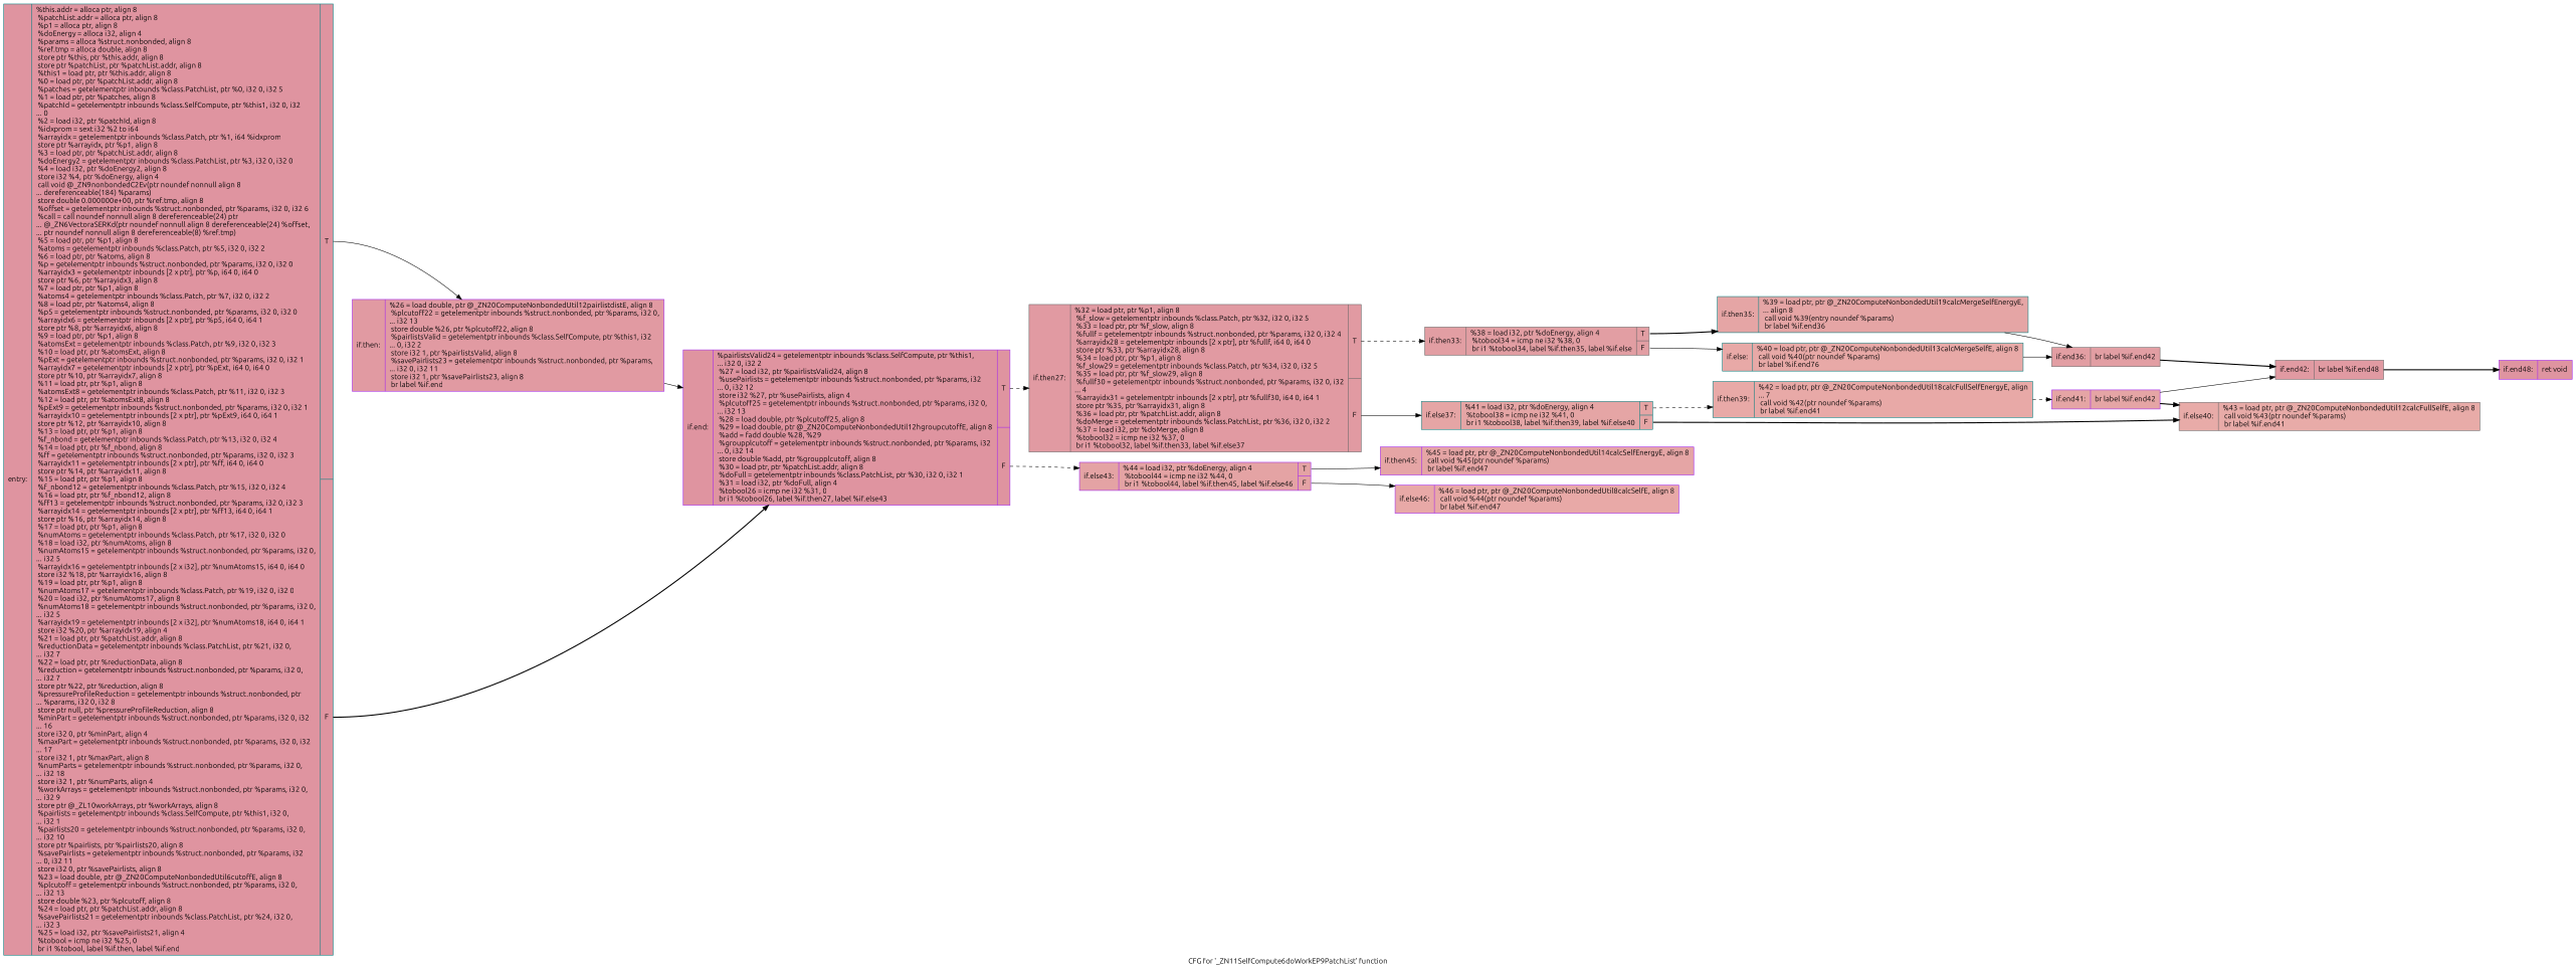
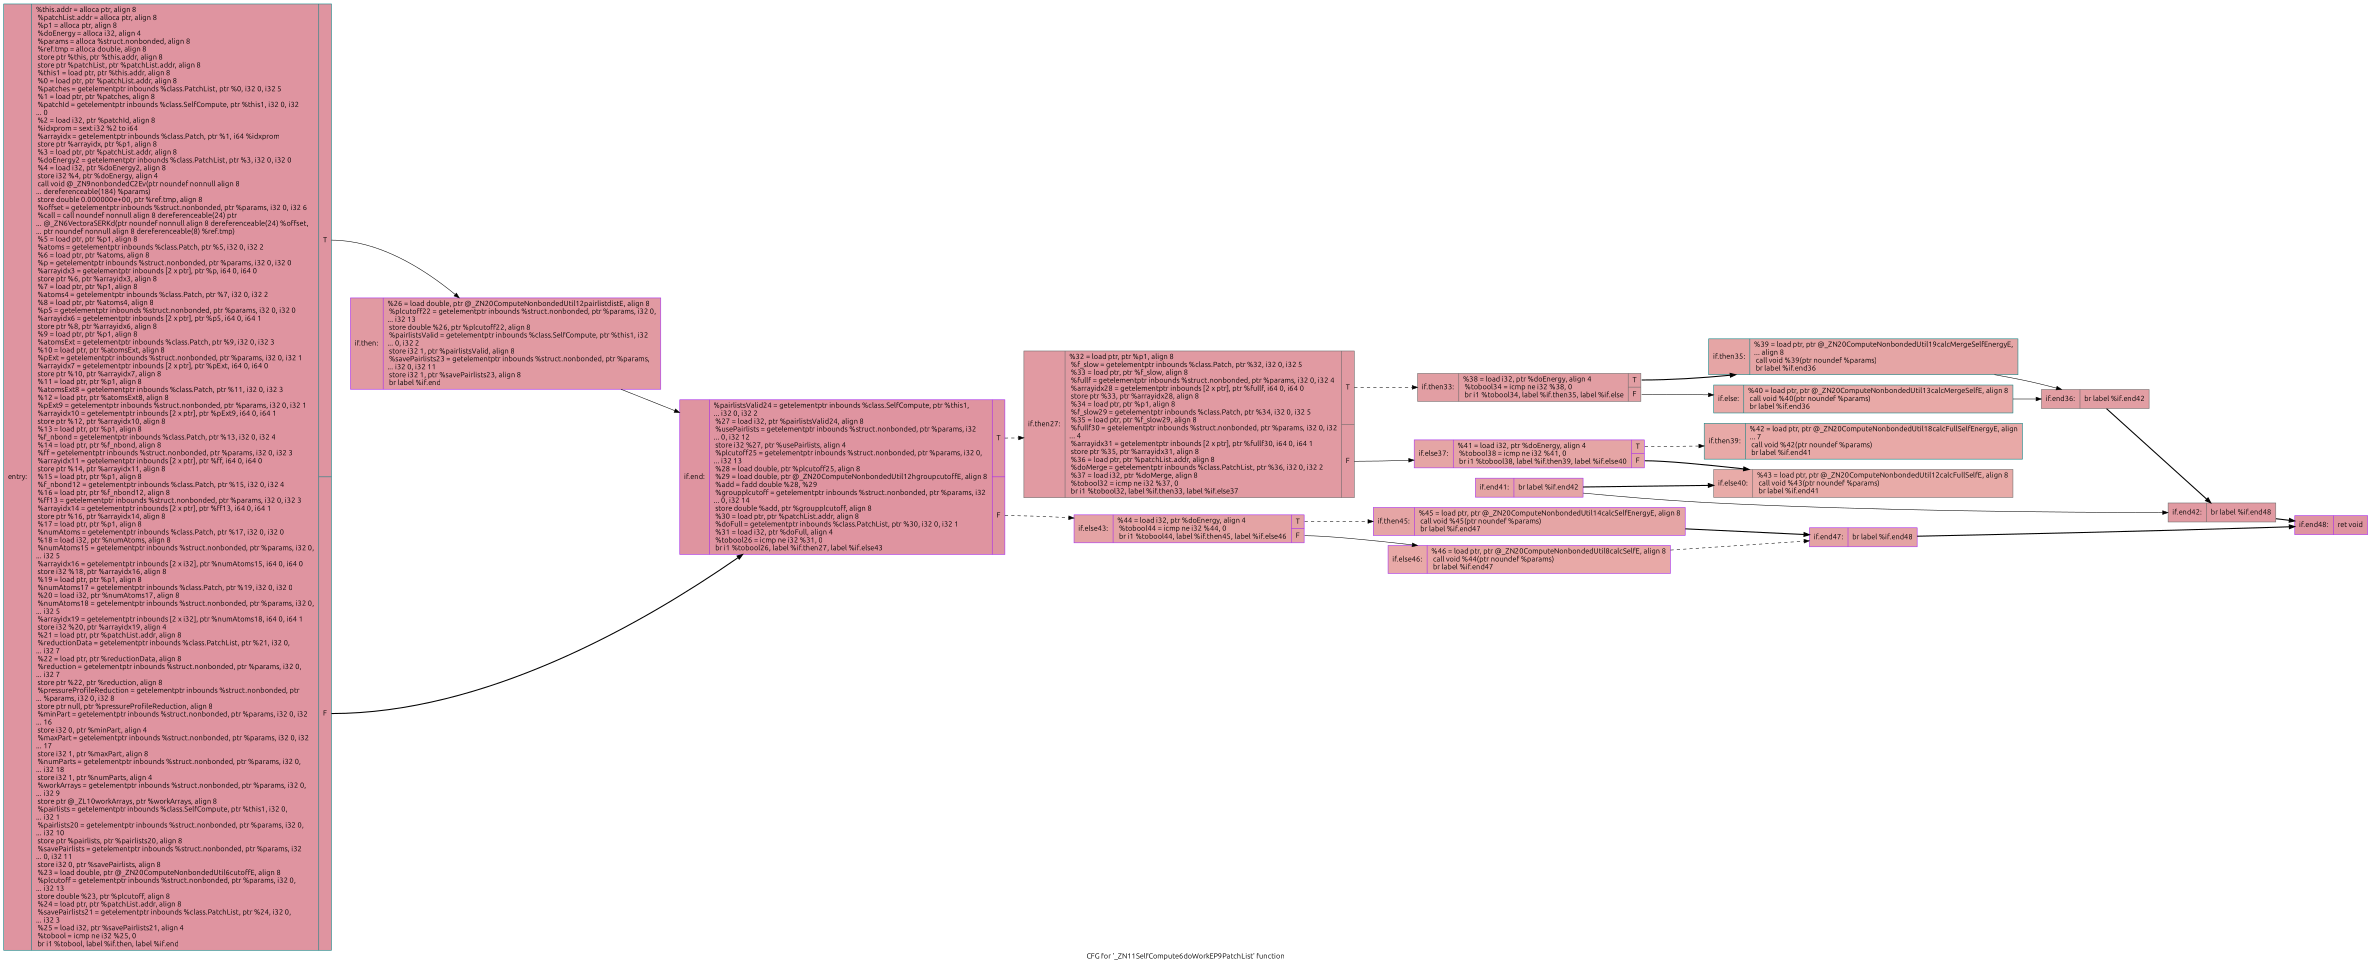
  digraph {
    fontname=Ubuntu
    label="CFG for '_ZN11SelfCompute6doWorkEP9PatchList' function"
    rankdir=LR
    node [color=purple fillcolor="#c5333470" fontname=Ubuntu shape=record style=filled]
    edge [fontname=Ubuntu style=solid]
    n1 [color=teal fillcolor="#b70d2870" label="{entry:\l|  %this.addr = alloca ptr, align 8\l  %patchList.addr = alloca ptr, align 8\l  %p1 = alloca ptr, align 8\l  %doEnergy = alloca i32, align 4\l  %params = alloca %struct.nonbonded, align 8\l  %ref.tmp = alloca double, align 8\l  store ptr %this, ptr %this.addr, align 8\l  store ptr %patchList, ptr %patchList.addr, align 8\l  %this1 = load ptr, ptr %this.addr, align 8\l  %0 = load ptr, ptr %patchList.addr, align 8\l  %patches = getelementptr inbounds %class.PatchList, ptr %0, i32 0, i32 5\l  %1 = load ptr, ptr %patches, align 8\l  %patchId = getelementptr inbounds %class.SelfCompute, ptr %this1, i32 0, i32\l... 0\l  %2 = load i32, ptr %patchId, align 8\l  %idxprom = sext i32 %2 to i64\l  %arrayidx = getelementptr inbounds %class.Patch, ptr %1, i64 %idxprom\l  store ptr %arrayidx, ptr %p1, align 8\l  %3 = load ptr, ptr %patchList.addr, align 8\l  %doEnergy2 = getelementptr inbounds %class.PatchList, ptr %3, i32 0, i32 0\l  %4 = load i32, ptr %doEnergy2, align 8\l  store i32 %4, ptr %doEnergy, align 4\l  call void @_ZN9nonbondedC2Ev(ptr noundef nonnull align 8\l... dereferenceable(184) %params)\l  store double 0.000000e+00, ptr %ref.tmp, align 8\l  %offset = getelementptr inbounds %struct.nonbonded, ptr %params, i32 0, i32 6\l  %call = call noundef nonnull align 8 dereferenceable(24) ptr\l... @_ZN6VectoraSERKd(ptr noundef nonnull align 8 dereferenceable(24) %offset,\l... ptr noundef nonnull align 8 dereferenceable(8) %ref.tmp)\l  %5 = load ptr, ptr %p1, align 8\l  %atoms = getelementptr inbounds %class.Patch, ptr %5, i32 0, i32 2\l  %6 = load ptr, ptr %atoms, align 8\l  %p = getelementptr inbounds %struct.nonbonded, ptr %params, i32 0, i32 0\l  %arrayidx3 = getelementptr inbounds [2 x ptr], ptr %p, i64 0, i64 0\l  store ptr %6, ptr %arrayidx3, align 8\l  %7 = load ptr, ptr %p1, align 8\l  %atoms4 = getelementptr inbounds %class.Patch, ptr %7, i32 0, i32 2\l  %8 = load ptr, ptr %atoms4, align 8\l  %p5 = getelementptr inbounds %struct.nonbonded, ptr %params, i32 0, i32 0\l  %arrayidx6 = getelementptr inbounds [2 x ptr], ptr %p5, i64 0, i64 1\l  store ptr %8, ptr %arrayidx6, align 8\l  %9 = load ptr, ptr %p1, align 8\l  %atomsExt = getelementptr inbounds %class.Patch, ptr %9, i32 0, i32 3\l  %10 = load ptr, ptr %atomsExt, align 8\l  %pExt = getelementptr inbounds %struct.nonbonded, ptr %params, i32 0, i32 1\l  %arrayidx7 = getelementptr inbounds [2 x ptr], ptr %pExt, i64 0, i64 0\l  store ptr %10, ptr %arrayidx7, align 8\l  %11 = load ptr, ptr %p1, align 8\l  %atomsExt8 = getelementptr inbounds %class.Patch, ptr %11, i32 0, i32 3\l  %12 = load ptr, ptr %atomsExt8, align 8\l  %pExt9 = getelementptr inbounds %struct.nonbonded, ptr %params, i32 0, i32 1\l  %arrayidx10 = getelementptr inbounds [2 x ptr], ptr %pExt9, i64 0, i64 1\l  store ptr %12, ptr %arrayidx10, align 8\l  %13 = load ptr, ptr %p1, align 8\l  %f_nbond = getelementptr inbounds %class.Patch, ptr %13, i32 0, i32 4\l  %14 = load ptr, ptr %f_nbond, align 8\l  %ff = getelementptr inbounds %struct.nonbonded, ptr %params, i32 0, i32 3\l  %arrayidx11 = getelementptr inbounds [2 x ptr], ptr %ff, i64 0, i64 0\l  store ptr %14, ptr %arrayidx11, align 8\l  %15 = load ptr, ptr %p1, align 8\l  %f_nbond12 = getelementptr inbounds %class.Patch, ptr %15, i32 0, i32 4\l  %16 = load ptr, ptr %f_nbond12, align 8\l  %ff13 = getelementptr inbounds %struct.nonbonded, ptr %params, i32 0, i32 3\l  %arrayidx14 = getelementptr inbounds [2 x ptr], ptr %ff13, i64 0, i64 1\l  store ptr %16, ptr %arrayidx14, align 8\l  %17 = load ptr, ptr %p1, align 8\l  %numAtoms = getelementptr inbounds %class.Patch, ptr %17, i32 0, i32 0\l  %18 = load i32, ptr %numAtoms, align 8\l  %numAtoms15 = getelementptr inbounds %struct.nonbonded, ptr %params, i32 0,\l... i32 5\l  %arrayidx16 = getelementptr inbounds [2 x i32], ptr %numAtoms15, i64 0, i64 0\l  store i32 %18, ptr %arrayidx16, align 8\l  %19 = load ptr, ptr %p1, align 8\l  %numAtoms17 = getelementptr inbounds %class.Patch, ptr %19, i32 0, i32 0\l  %20 = load i32, ptr %numAtoms17, align 8\l  %numAtoms18 = getelementptr inbounds %struct.nonbonded, ptr %params, i32 0,\l... i32 5\l  %arrayidx19 = getelementptr inbounds [2 x i32], ptr %numAtoms18, i64 0, i64 1\l  store i32 %20, ptr %arrayidx19, align 4\l  %21 = load ptr, ptr %patchList.addr, align 8\l  %reductionData = getelementptr inbounds %class.PatchList, ptr %21, i32 0,\l... i32 7\l  %22 = load ptr, ptr %reductionData, align 8\l  %reduction = getelementptr inbounds %struct.nonbonded, ptr %params, i32 0,\l... i32 7\l  store ptr %22, ptr %reduction, align 8\l  %pressureProfileReduction = getelementptr inbounds %struct.nonbonded, ptr\l... %params, i32 0, i32 8\l  store ptr null, ptr %pressureProfileReduction, align 8\l  %minPart = getelementptr inbounds %struct.nonbonded, ptr %params, i32 0, i32\l... 16\l  store i32 0, ptr %minPart, align 4\l  %maxPart = getelementptr inbounds %struct.nonbonded, ptr %params, i32 0, i32\l... 17\l  store i32 1, ptr %maxPart, align 8\l  %numParts = getelementptr inbounds %struct.nonbonded, ptr %params, i32 0,\l... i32 18\l  store i32 1, ptr %numParts, align 4\l  %workArrays = getelementptr inbounds %struct.nonbonded, ptr %params, i32 0,\l... i32 9\l  store ptr @_ZL10workArrays, ptr %workArrays, align 8\l  %pairlists = getelementptr inbounds %class.SelfCompute, ptr %this1, i32 0,\l... i32 1\l  %pairlists20 = getelementptr inbounds %struct.nonbonded, ptr %params, i32 0,\l... i32 10\l  store ptr %pairlists, ptr %pairlists20, align 8\l  %savePairlists = getelementptr inbounds %struct.nonbonded, ptr %params, i32\l... 0, i32 11\l  store i32 0, ptr %savePairlists, align 8\l  %23 = load double, ptr @_ZN20ComputeNonbondedUtil6cutoffE, align 8\l  %plcutoff = getelementptr inbounds %struct.nonbonded, ptr %params, i32 0,\l... i32 13\l  store double %23, ptr %plcutoff, align 8\l  %24 = load ptr, ptr %patchList.addr, align 8\l  %savePairlists21 = getelementptr inbounds %class.PatchList, ptr %24, i32 0,\l... i32 3\l  %25 = load i32, ptr %savePairlists21, align 4\l  %tobool = icmp ne i32 %25, 0\l  br i1 %tobool, label %if.then, label %if.end\l|{<s0>T|<s1>F}}"]
    n2 [fillcolor="#bb1b2c70" label="{if.then:\l|  %26 = load double, ptr @_ZN20ComputeNonbondedUtil12pairlistdistE, align 8\l  %plcutoff22 = getelementptr inbounds %struct.nonbonded, ptr %params, i32 0,\l... i32 13\l  store double %26, ptr %plcutoff22, align 8\l  %pairlistsValid = getelementptr inbounds %class.SelfCompute, ptr %this1, i32\l... 0, i32 2\l  store i32 1, ptr %pairlistsValid, align 8\l  %savePairlists23 = getelementptr inbounds %struct.nonbonded, ptr %params,\l... i32 0, i32 11\l  store i32 1, ptr %savePairlists23, align 8\l  br label %if.end\l}"]
    n3 [fillcolor="#b70d2870" label="{if.end:\l|  %pairlistsValid24 = getelementptr inbounds %class.SelfCompute, ptr %this1,\l... i32 0, i32 2\l  %27 = load i32, ptr %pairlistsValid24, align 8\l  %usePairlists = getelementptr inbounds %struct.nonbonded, ptr %params, i32\l... 0, i32 12\l  store i32 %27, ptr %usePairlists, align 4\l  %plcutoff25 = getelementptr inbounds %struct.nonbonded, ptr %params, i32 0,\l... i32 13\l  %28 = load double, ptr %plcutoff25, align 8\l  %29 = load double, ptr @_ZN20ComputeNonbondedUtil12hgroupcutoffE, align 8\l  %add = fadd double %28, %29\l  %groupplcutoff = getelementptr inbounds %struct.nonbonded, ptr %params, i32\l... 0, i32 14\l  store double %add, ptr %groupplcutoff, align 8\l  %30 = load ptr, ptr %patchList.addr, align 8\l  %doFull = getelementptr inbounds %class.PatchList, ptr %30, i32 0, i32 1\l  %31 = load i32, ptr %doFull, align 4\l  %tobool26 = icmp ne i32 %31, 0\l  br i1 %tobool26, label %if.then27, label %if.else43\l|{<s0>T|<s1>F}}"]
    n4 [color=gray40 fillcolor="#bb1b2c70" label="{if.then27:\l|  %32 = load ptr, ptr %p1, align 8\l  %f_slow = getelementptr inbounds %class.Patch, ptr %32, i32 0, i32 5\l  %33 = load ptr, ptr %f_slow, align 8\l  %fullf = getelementptr inbounds %struct.nonbonded, ptr %params, i32 0, i32 4\l  %arrayidx28 = getelementptr inbounds [2 x ptr], ptr %fullf, i64 0, i64 0\l  store ptr %33, ptr %arrayidx28, align 8\l  %34 = load ptr, ptr %p1, align 8\l  %f_slow29 = getelementptr inbounds %class.Patch, ptr %34, i32 0, i32 5\l  %35 = load ptr, ptr %f_slow29, align 8\l  %fullf30 = getelementptr inbounds %struct.nonbonded, ptr %params, i32 0, i32\l... 4\l  %arrayidx31 = getelementptr inbounds [2 x ptr], ptr %fullf30, i64 0, i64 1\l  store ptr %35, ptr %arrayidx31, align 8\l  %36 = load ptr, ptr %patchList.addr, align 8\l  %doMerge = getelementptr inbounds %class.PatchList, ptr %36, i32 0, i32 2\l  %37 = load i32, ptr %doMerge, align 8\l  %tobool32 = icmp ne i32 %37, 0\l  br i1 %tobool32, label %if.then33, label %if.else37\l|{<s0>T|<s1>F}}"]
    n5 [fillcolor="#c32e3170" label="{if.else43:\l|  %44 = load i32, ptr %doEnergy, align 4\l  %tobool44 = icmp ne i32 %44, 0\l  br i1 %tobool44, label %if.then45, label %if.else46\l|{<s0>T|<s1>F}}"]
    n6 [color=gray40 fillcolor="#be242e70" label="{if.then33:\l|  %38 = load i32, ptr %doEnergy, align 4\l  %tobool34 = icmp ne i32 %38, 0\l  br i1 %tobool34, label %if.then35, label %if.else\l|{<s0>T|<s1>F}}"]
-   n7 [color=teal label="{if.else37:\l|  %41 = load i32, ptr %doEnergy, align 4\l  %tobool38 = icmp ne i32 %41, 0\l  br i1 %tobool38, label %if.then39, label %if.else40\l|{<s0>T|<s1>F}}"]
+   n7 [label="{if.else37:\l|  %41 = load i32, ptr %doEnergy, align 4\l  %tobool38 = icmp ne i32 %41, 0\l  br i1 %tobool38, label %if.then39, label %if.else40\l|{<s0>T|<s1>F}}"]
    n8 [label="{if.then45:\l|  %45 = load ptr, ptr @_ZN20ComputeNonbondedUtil14calcSelfEnergyE, align 8\l  call void %45(ptr noundef %params)\l  br label %if.end47\l}"]
    n9 [fillcolor="#ca3b3770" label="{if.else46:\l|  %46 = load ptr, ptr @_ZN20ComputeNonbondedUtil8calcSelfE, align 8\l  call void %44(ptr noundef %params)\l  br label %if.end47\l}"]
-   n10 [color=teal label="{if.then35:\l|  %39 = load ptr, ptr @_ZN20ComputeNonbondedUtil19calcMergeSelfEnergyE,\l... align 8\l  call void %39(entry noundef %params)\l  br label %if.end36\l}"]
-   n11 [color=teal fillcolor="#ca3b3770" label="{if.else:\l|  %40 = load ptr, ptr @_ZN20ComputeNonbondedUtil13calcMergeSelfE, align 8\l  call void %40(ptr noundef %params)\l  br label %if.end76\l}"]
+   n10 [color=teal label="{if.then35:\l|  %39 = load ptr, ptr @_ZN20ComputeNonbondedUtil19calcMergeSelfEnergyE,\l... align 8\l  call void %39(ptr noundef %params)\l  br label %if.end36\l}"]
+   n11 [color=teal fillcolor="#ca3b3770" label="{if.else:\l|  %40 = load ptr, ptr @_ZN20ComputeNonbondedUtil13calcMergeSelfE, align 8\l  call void %40(ptr noundef %params)\l  br label %if.end36\l}"]
    n12 [color=teal fillcolor="#ca3b3770" label="{if.then39:\l|  %42 = load ptr, ptr @_ZN20ComputeNonbondedUtil18calcFullSelfEnergyE, align\l... 7\l  call void %42(ptr noundef %params)\l  br label %if.end41\l}"]
    n13 [color=gray40 fillcolor="#cc403a70" label="{if.else40:\l|  %43 = load ptr, ptr @_ZN20ComputeNonbondedUtil12calcFullSelfE, align 8\l  call void %43(ptr noundef %params)\l  br label %if.end41\l}"]
+   n14 [fillcolor="#c32e3170" label="{if.end47:\l|  br label %if.end48\l}"]
    n15 [color=gray40 fillcolor="#be242e70" label="{if.end36:\l|  br label %if.end42\l}"]
    n16 [label="{if.end41:\l|  br label %if.end42\l}"]
    n17 [color=gray40 fillcolor="#bb1b2c70" label="{if.end42:\l|  br label %if.end48\l}"]
    n18 [fillcolor="#b70d2870" label="{if.end48:\l|  ret void\l}"]
    n1 -> n2 [tailport=s0]
    n1 -> n3 [style=bold tailport=s1]
    n2 -> n3
    n3 -> n4 [style=dashed tailport=s0]
    n3 -> n5 [style=dashed tailport=s1]
    n4 -> n6 [style=dashed tailport=s0]
    n4 -> n7 [tailport=s1]
-   n5 -> n8 [tailport=s0]
+   n5 -> n8 [style=dashed tailport=s0]
    n5 -> n9 [tailport=s1]
    n6 -> n10 [style=bold tailport=s0]
    n6 -> n11 [tailport=s1]
    n7 -> n12 [style=dashed tailport=s0]
    n7 -> n13 [style=bold tailport=s1]
+   n8 -> n14 [style=bold]
+   n9 -> n14 [style=dashed]
    n10 -> n15
    n11 -> n15
-   n12 -> n16 [style=dashed]
+   n14 -> n18 [style=bold]
    n15 -> n17 [style=bold]
    n16 -> n13 [style=bold]
    n16 -> n17
    n17 -> n18 [style=bold]
  }
